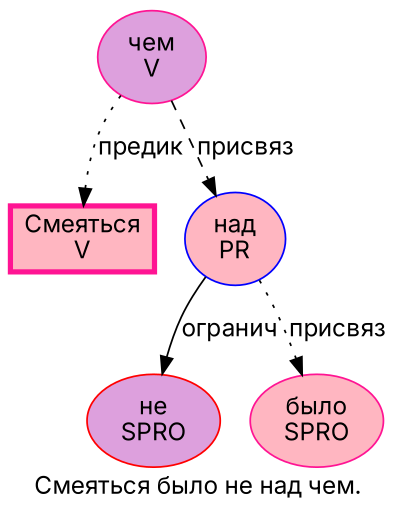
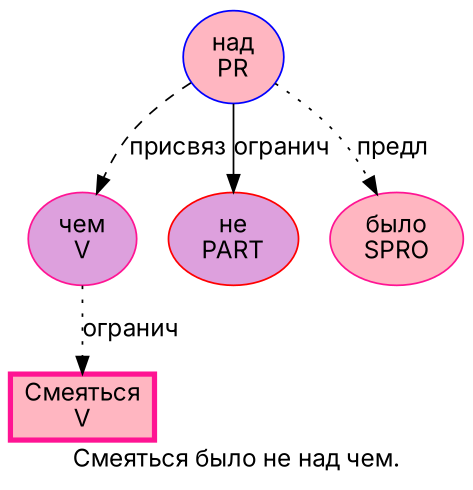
  digraph {
    fontname=Inter
    label="Смеяться было не над чем."
    node [color=deeppink fillcolor=lightpink fontname=Inter penwidth=1 shape=ellipse style=filled]
    edge [fontname=Inter style=dotted]
    n1 [label="Смеяться\nV" penwidth=3 shape=box]
    n2 [fillcolor=plum label="чем\nV"]
    n3 [color=blue label="над\nPR"]
-   n4 [color=red fillcolor=plum label="не\nSPRO"]
+   n4 [color=red fillcolor=plum label="не\nPART"]
    n5 [label="было\nSPRO"]
-   n2 -> n1 [label="предик"]
-   n2 -> n3 [label="присвяз" style=dashed]
+   n2 -> n1 [label="огранич"]
+   n3 -> n2 [label="присвяз" style=dashed]
    n3 -> n4 [label="огранич" style=solid]
-   n3 -> n5 [label="присвяз"]
+   n3 -> n5 [label="предл"]
  }
